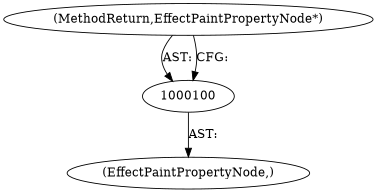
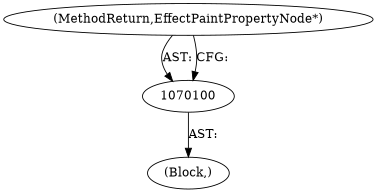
  digraph {
    n1 [label="(MethodReturn,EffectPaintPropertyNode*)"]
-   1000100
-   n3 [label="(EffectPaintPropertyNode,)"]
+   1000100 [label=1070100]
+   n3 [label="(Block,)"]
    n1 -> 1000100 [label="AST: "]
    n1 -> 1000100 [label="CFG: "]
    1000100 -> n3 [label="AST: "]
  }
